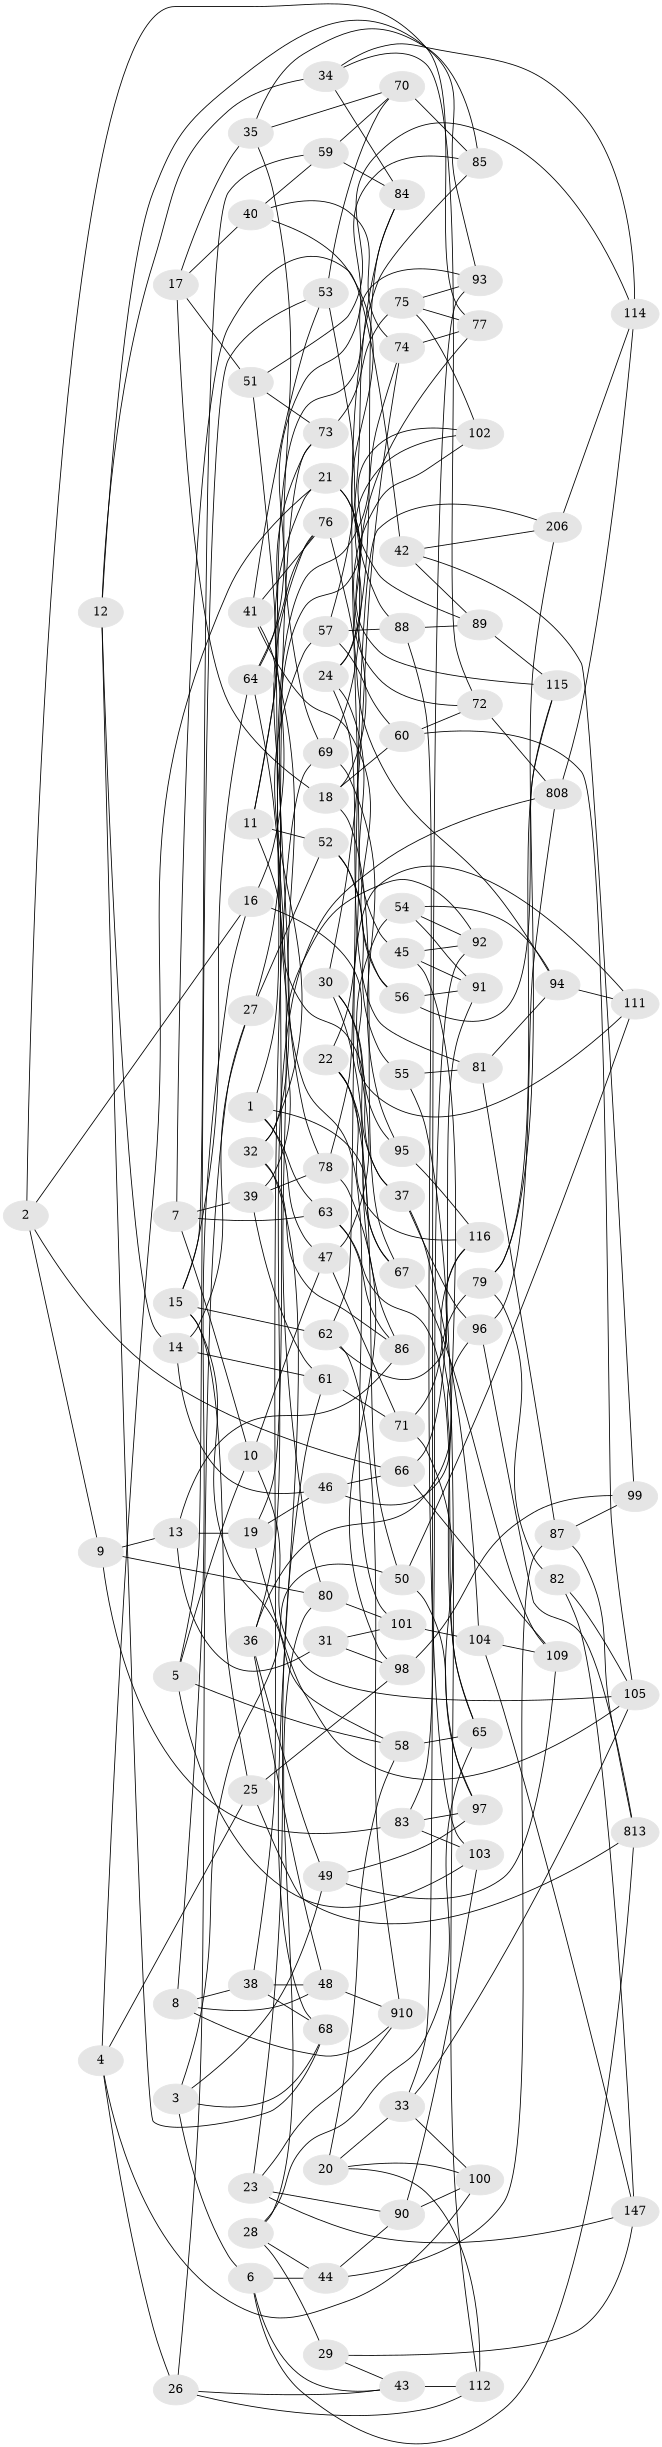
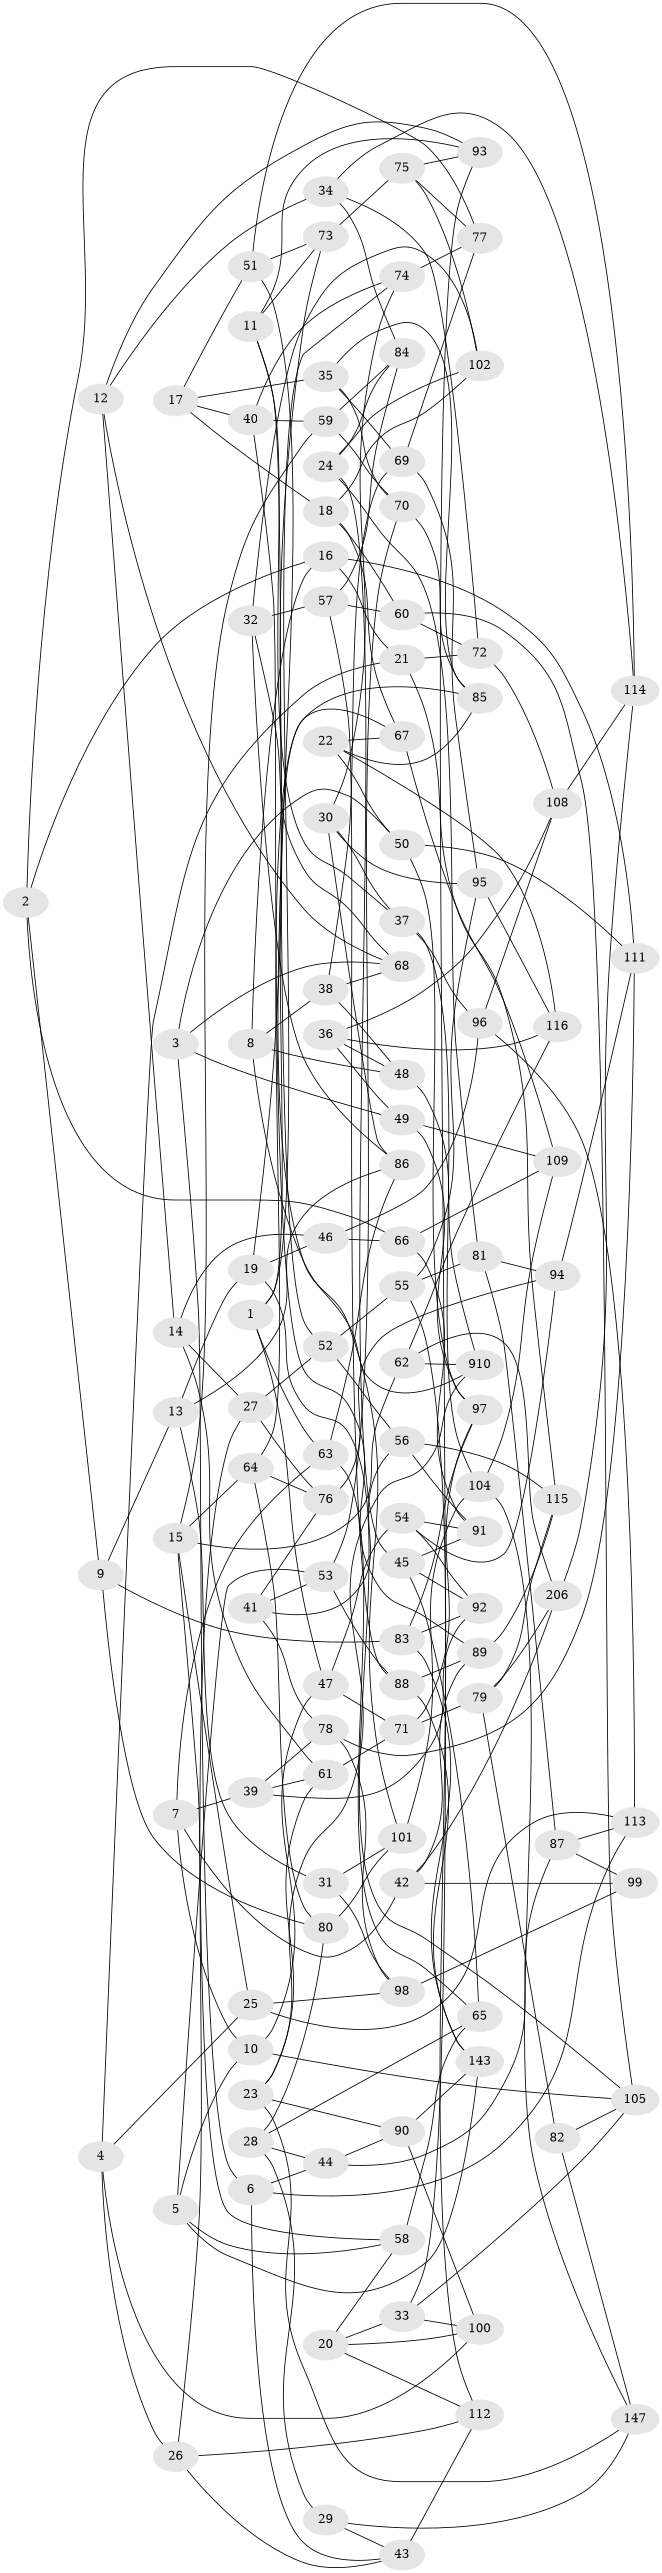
  graph {
    rankdir=LR
    node [color=gray90 style=filled]
    1
    47
    63
    67
    74
    54
    71
    86
    65
    109
    77
    2
    9
    16
    66
    13
    80
    83
    21
    111
    91
    3
    6
    49
    50
    68
    43
    44
-   113 [label=813]
+   113
    97
    4
    25
    26
    100
    72
    115
    98
    27
    112
    5
    10
    53
    58
-   103
+   103 [label=143]
    105
    70
    88
    90
    87
    7
    39
    42
    61
    78
    92
    99
    89
    n58 [label=206]
    8
    38
    48
    n62 [label=910]
    69
    19
    31
    101
    11
    37
    52
    73
    93
    96
    104
    56
    55
    75
    12
    14
    34
    46
    84
    114
    76
    15
    59
    62
    64
    116
    17
    18
    35
    40
    51
    60
    102
    85
    20
    33
-   108 [label=808]
+   108
    22
    23
    n102 [label=147]
    24
    45
    81
    94
    28
    29
    30
    95
    32
    57
    36
    41
    79
    82
    1 -- 47
    1 -- 63
    1 -- 67
    1 -- 74
    47 -- 54
    47 -- 71
    63 -- 86
    63 -- 65
    67 -- 109
    74 -- 77
    54 -- 91
    54 -- 92
    54 -- 94
    71 -- 97
    71 -- 79
    2 -- 77
    2 -- 9
    2 -- 16
    2 -- 66
    9 -- 13
    9 -- 80
    9 -- 83
    16 -- 21
    16 -- 111
    66 -- 109
    66 -- 91
    13 -- 86
    13 -- 19
    13 -- 31
    80 -- 101
    83 -- 97
    83 -- 103
    83 -- 92
    21 -- 72
    21 -- 115
    3 -- 6
    3 -- 49
    3 -- 50
    3 -- 68
    6 -- 43
    6 -- 44
    6 -- 113
    49 -- 109
    49 -- 97
    50 -- 111
    50 -- 97
    43 -- 112
    44 -- 90
    44 -- 87
    4 -- 21
    4 -- 25
    4 -- 26
    4 -- 100
    25 -- 113
    25 -- 98
    26 -- 43
    26 -- 27
    26 -- 112
    72 -- 108
    98 -- 99
    27 -- 52
    27 -- 76
    5 -- 10
    5 -- 53
    5 -- 58
    5 -- 103
    10 -- 47
    10 -- 105
    53 -- 70
    53 -- 88
    58 -- 65
    70 -- 85
    88 -- 103
    88 -- 89
    90 -- 100
    90 -- 103
    87 -- 113
    87 -- 99
    7 -- 63
    7 -- 10
    7 -- 39
    7 -- 42
    39 -- 61
    39 -- 78
    39 -- 92
    42 -- 99
    42 -- 89
    42 -- n58
    61 -- 71
    78 -- 111
    78 -- 98
    89 -- 115
    n58 -- 114
    8 -- 16
    8 -- 38
    8 -- 48
    8 -- n62
    38 -- 68
    38 -- 48
    38 -- 69
    48 -- n62
    69 -- 77
    69 -- 95
    19 -- 105
    19 -- 73
    19 -- 46
    31 -- 98
    31 -- 101
    101 -- 104
    11 -- 37
    11 -- 52
    11 -- 73
    11 -- 93
    37 -- 96
    37 -- 104
    52 -- 56
    52 -- 55
    73 -- 75
    96 -- 113
    96 -- 108
    104 -- 109
    104 -- n102
    56 -- 91
    56 -- 115
    55 -- 112
    55 -- 81
+   55 -- 95
    75 -- 77
    75 -- 93
    75 -- 102
    12 -- 68
    12 -- 93
    12 -- 14
    12 -- 34
    14 -- 27
    14 -- 61
    14 -- 46
    34 -- 72
    34 -- 84
    34 -- 114
    46 -- 66
    46 -- 96
    76 -- 94
    15 -- 25
    15 -- 58
    15 -- 59
    15 -- 62
    15 -- 64
    59 -- 70
    59 -- 84
    62 -- n58
    62 -- n62
    62 -- 116
    64 -- 80
    64 -- 76
    64 -- 85
    17 -- 18
    17 -- 35
    17 -- 40
    17 -- 51
    18 -- 67
    18 -- 60
    18 -- 102
    35 -- 70
    35 -- 69
    35 -- 85
    40 -- 74
    40 -- 89
    40 -- 59
    51 -- 101
    51 -- 73
    51 -- 114
    60 -- 72
    60 -- 105
    20 -- 100
    20 -- 112
    20 -- 58
    20 -- 33
    33 -- 100
    33 -- 105
    33 -- 93
    108 -- 114
    22 -- 67
    22 -- 50
    22 -- 116
    22 -- 85
    23 -- 90
    23 -- 61
    23 -- n62
    23 -- n102
    24 -- 84
    24 -- 102
    24 -- 45
    24 -- 81
    45 -- 65
    45 -- 91
    45 -- 92
    81 -- 87
    81 -- 94
    94 -- 111
    28 -- 65
    28 -- 80
    28 -- 44
    28 -- 29
    29 -- 43
    29 -- n102
    30 -- 74
    30 -- 86
    30 -- 37
    30 -- 95
    95 -- 116
    32 -- 86
    32 -- 68
    32 -- 102
    32 -- 57
    57 -- 88
    57 -- 84
    57 -- 60
    36 -- 49
    36 -- 48
    36 -- 116
    36 -- 108
    41 -- 53
    41 -- 78
    41 -- 56
    41 -- 76
    79 -- 115
    79 -- n58
    79 -- 82
    82 -- 105
    82 -- n102
  }
